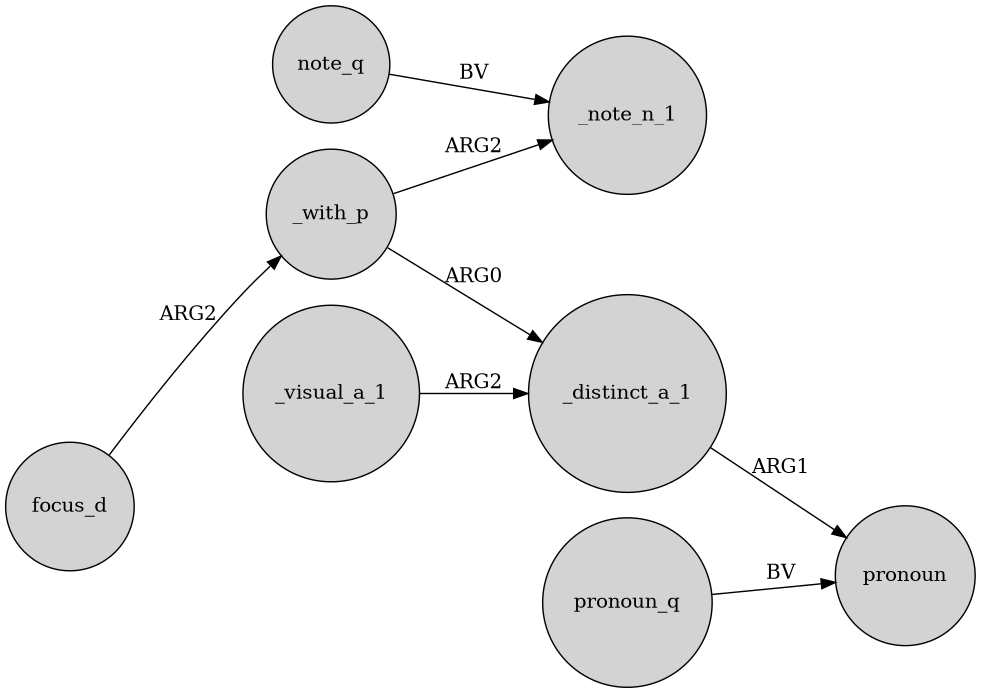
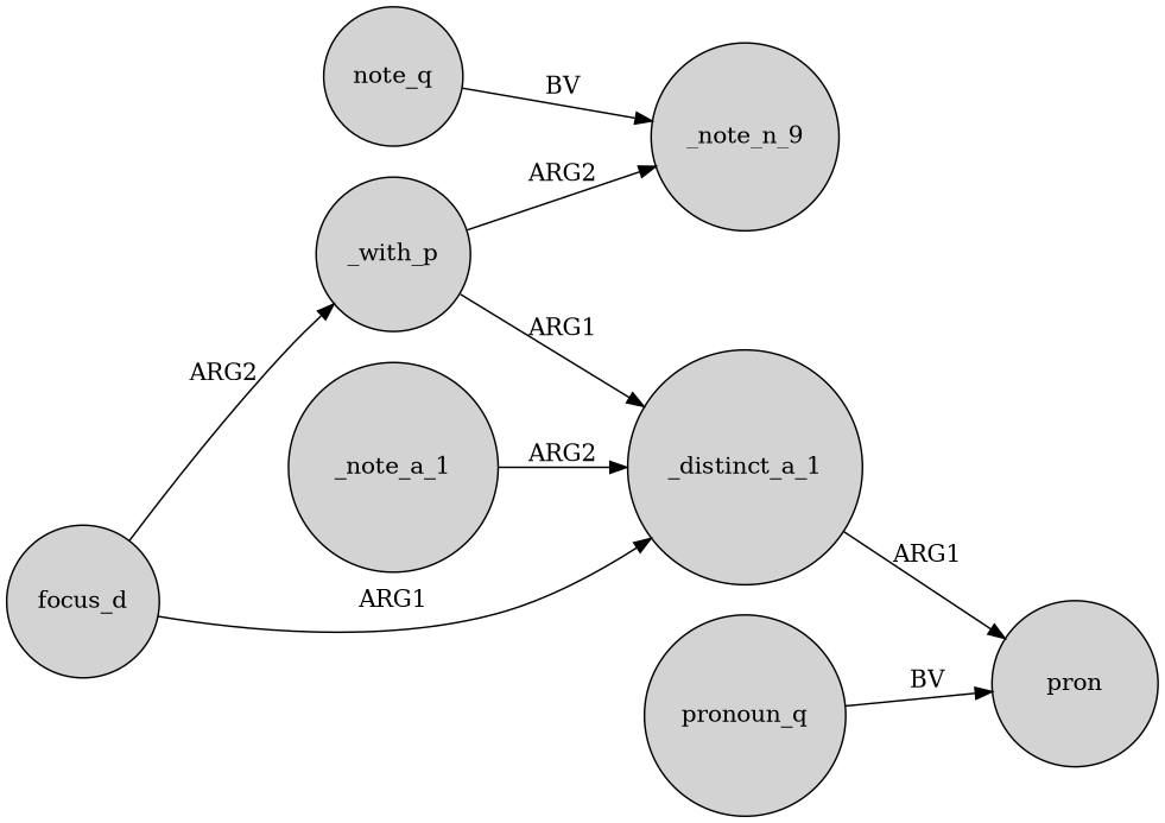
  digraph {
    rankdir=LR
    node [shape=circle style=filled]
    focus_d
    _with_p
    _distinct_a_1
-   _note_n_1
-   pron [label=pronoun]
-   _visual_a_1
+   _note_n_1 [label=_note_n_9]
+   pron
+   _visual_a_1 [label=_note_a_1]
    n7 [label=note_q]
    pronoun_q
    focus_d -> _with_p [label=ARG2]
-   _with_p -> _distinct_a_1 [label=ARG0]
+   focus_d -> _distinct_a_1 [label=ARG1]
+   _with_p -> _distinct_a_1 [label=ARG1]
    _with_p -> _note_n_1 [label=ARG2]
    _distinct_a_1 -> pron [label=ARG1]
    _visual_a_1 -> _distinct_a_1 [label=ARG2]
    n7 -> _note_n_1 [label=BV]
    pronoun_q -> pron [label=BV]
  }
